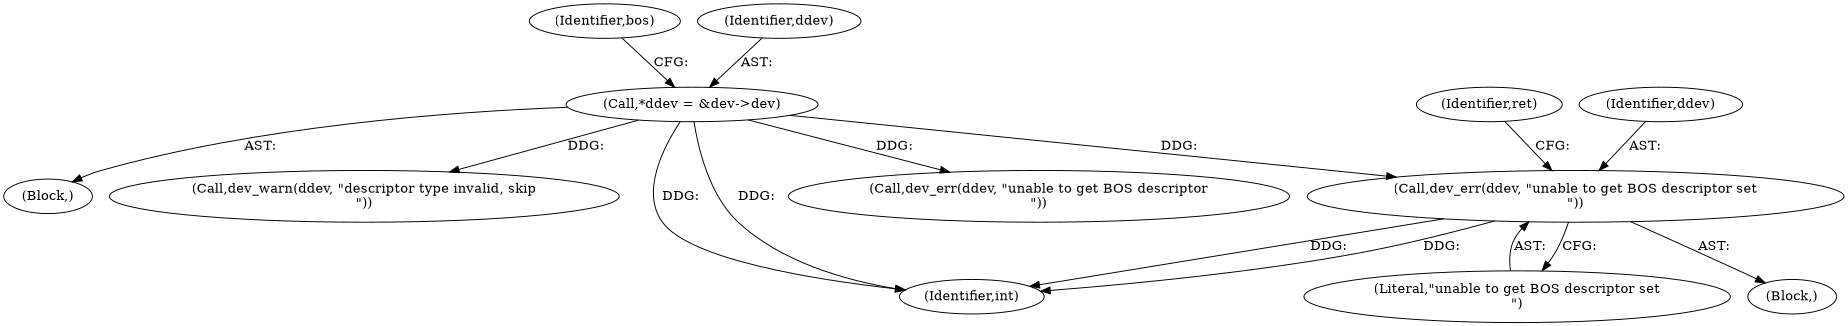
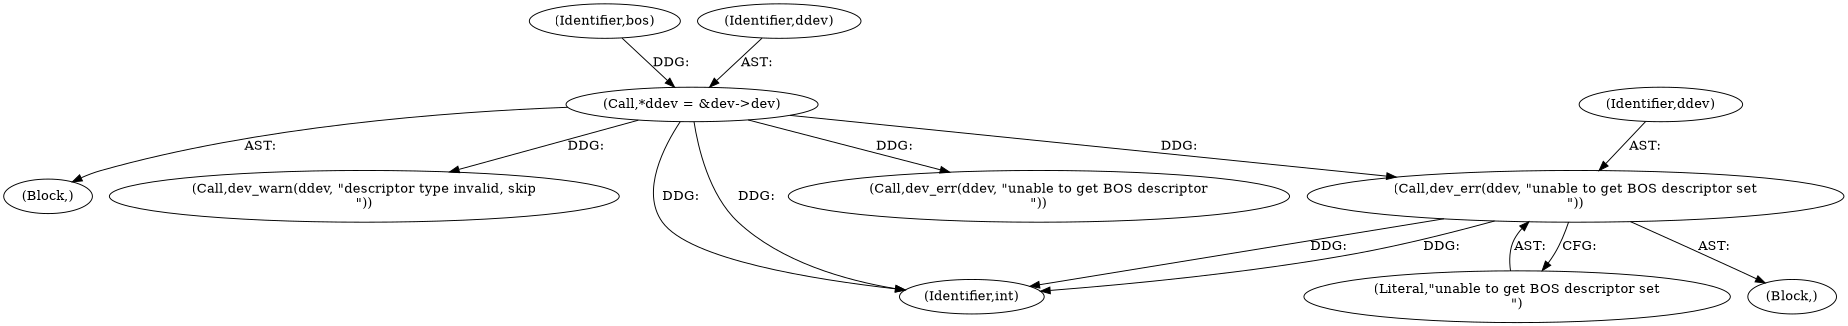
  digraph {
    n1 [label="(Call,dev_err(ddev, \"unable to get BOS descriptor set\n\"))"]
    n2 [label="(Identifier,int)"]
    n3 [label="(Literal,\"unable to get BOS descriptor set\n\")"]
    n4 [label="(Block,)"]
    n5 [label="(Call,*ddev = &dev->dev)"]
    n6 [label="(Call,dev_err(ddev, \"unable to get BOS descriptor\n\"))"]
    n7 [label="(Block,)"]
    n8 [label="(Call,dev_warn(ddev, \"descriptor type invalid, skip\n\"))"]
-   n9 [label="(Identifier,ret)"]
    n10 [label="(Identifier,bos)"]
    n11 [label="(Identifier,ddev)"]
    n12 [label="(Identifier,ddev)"]
    n1 -> n2 [label="DDG: "]
    n1 -> n2 [label="DDG: "]
    n1 -> n3 [label="CFG: "]
    n1 -> n4 [label="AST: "]
    n3 -> n1 [label="AST: "]
    n5 -> n1 [label="DDG: "]
    n5 -> n2 [label="DDG: "]
    n5 -> n2 [label="DDG: "]
    n5 -> n6 [label="DDG: "]
    n5 -> n7 [label="AST: "]
    n5 -> n8 [label="DDG: "]
-   n9 -> n1 [label="CFG: "]
-   n10 -> n5 [label="CFG: "]
+   n10 -> n5 [label="DDG: "]
    n11 -> n1 [label="AST: "]
    n12 -> n5 [label="AST: "]
  }
